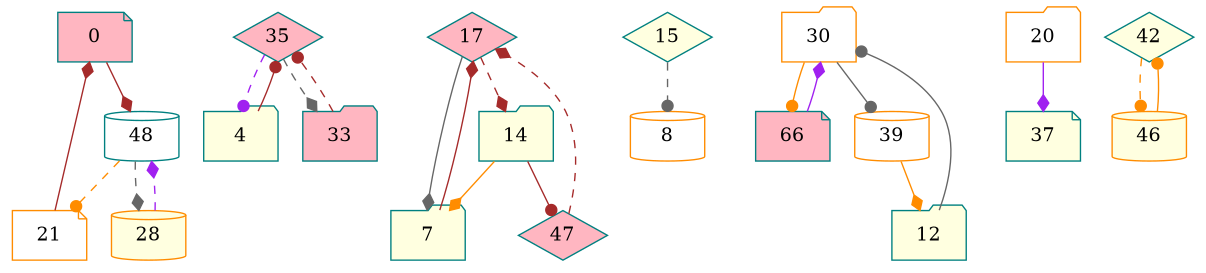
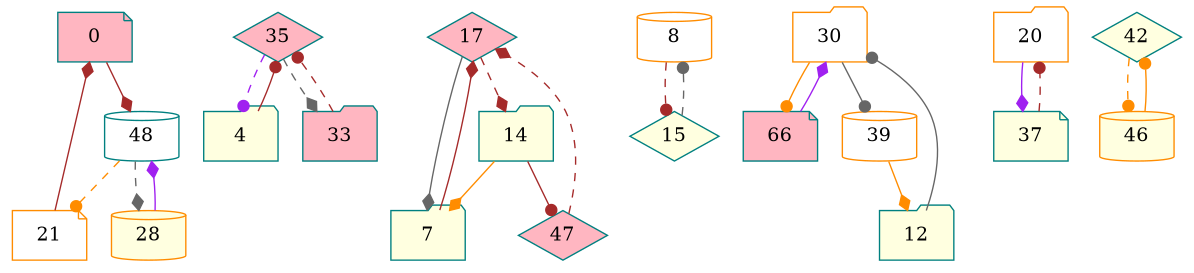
  digraph {
    node [color=teal fillcolor=lightyellow shape=folder style=filled]
    edge [arrowhead=diamond color=brown style=solid]
    0 [fillcolor=lightpink shape=note]
    48 [fillcolor=white shape=cylinder]
    21 [color=darkorange fillcolor=white shape=note]
    28 [color=darkorange shape=cylinder]
    35 [fillcolor=lightpink shape=diamond]
    4
    33 [fillcolor=lightpink]
    17 [fillcolor=lightpink shape=diamond]
    7
    14
    47 [fillcolor=lightpink shape=diamond]
    8 [color=darkorange fillcolor=white shape=cylinder]
    15 [shape=diamond]
    30 [color=darkorange fillcolor=white]
    12
    n16 [fillcolor=lightpink label=66 shape=note]
    39 [color=darkorange fillcolor=white shape=cylinder]
    20 [color=darkorange fillcolor=white]
    37 [shape=note]
    42 [shape=diamond]
    46 [color=darkorange shape=cylinder]
    0 -> 48
    48 -> 21 [arrowhead=dot color=darkorange style=dashed]
    48 -> 28 [color=gray40 style=dashed]
    21 -> 0
-   28 -> 48 [color=purple style=dashed]
+   28 -> 48 [color=purple]
    35 -> 4 [arrowhead=dot color=purple style=dashed]
    35 -> 33 [color=gray40 style=dashed]
    4 -> 35 [arrowhead=dot]
    33 -> 35 [arrowhead=dot style=dashed]
    17 -> 7 [color=gray40]
    17 -> 14 [style=dashed]
    7 -> 17
    14 -> 7 [color=darkorange]
    14 -> 47 [arrowhead=dot]
    47 -> 17 [style=dashed]
+   8 -> 15 [arrowhead=dot style=dashed]
    15 -> 8 [arrowhead=dot color=gray40 style=dashed]
    30 -> n16 [arrowhead=dot color=darkorange]
    30 -> 39 [arrowhead=dot color=gray40]
    12 -> 30 [arrowhead=dot color=gray40]
    n16 -> 30 [color=purple]
    39 -> 12 [color=darkorange]
    20 -> 37 [color=purple]
+   37 -> 20 [arrowhead=dot style=dashed]
    42 -> 46 [arrowhead=dot color=darkorange style=dashed]
    46 -> 42 [arrowhead=dot color=darkorange]
  }
